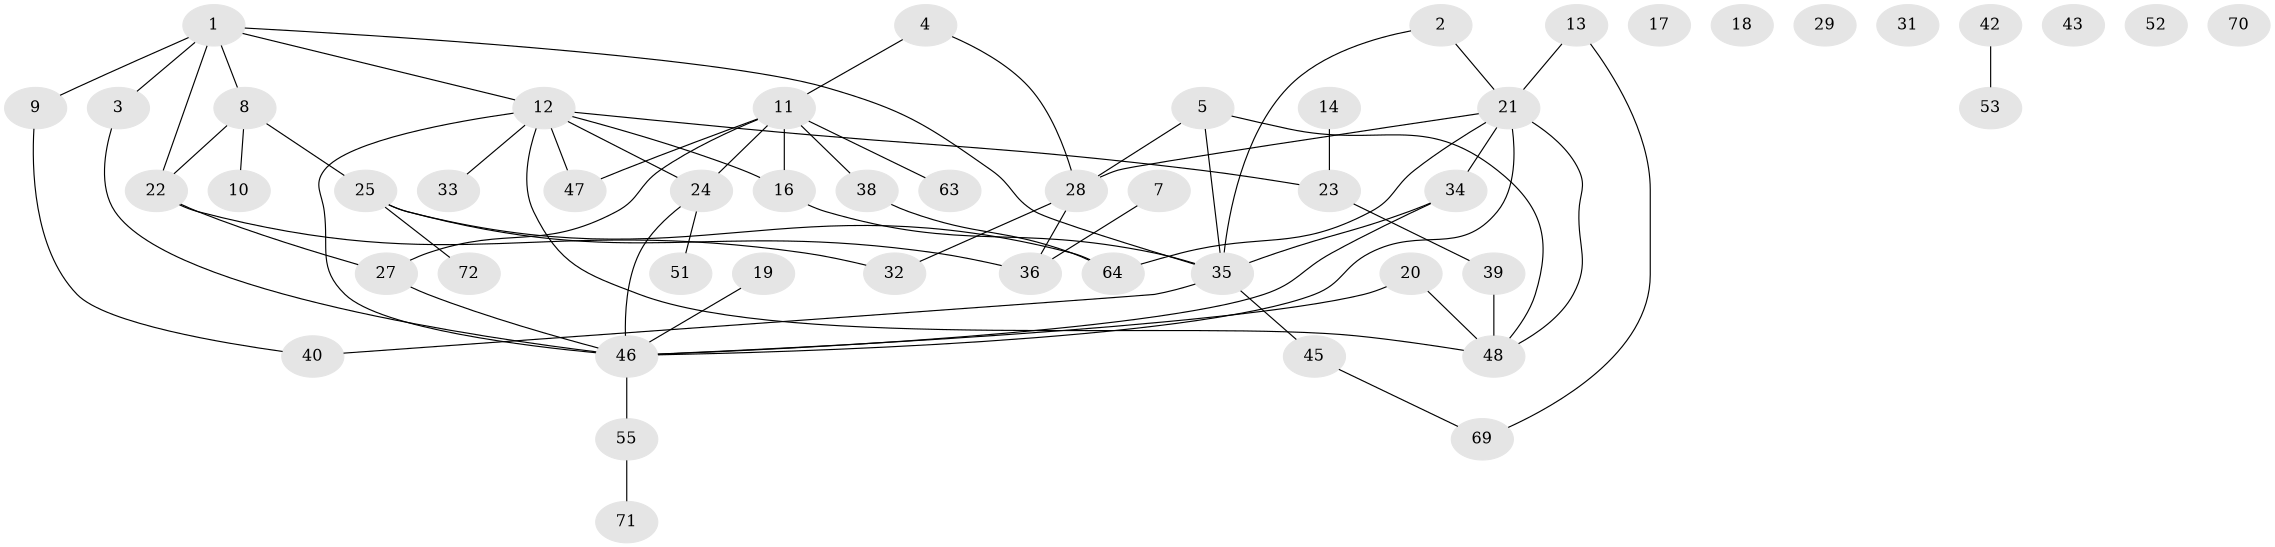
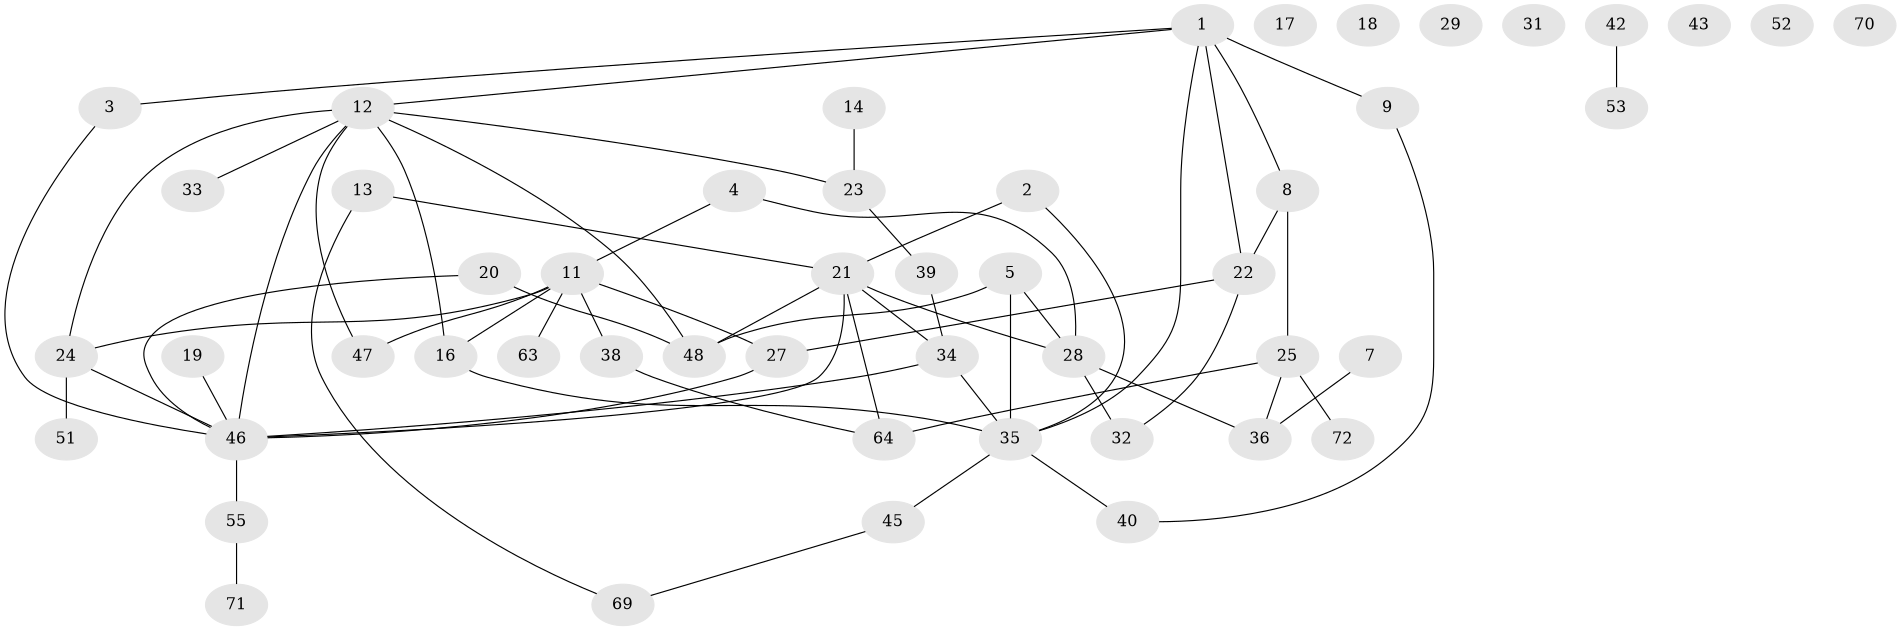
  graph {
    node [color=gray90 style=filled]
    1 [super="+15"]
    3
    8 [super="+66"]
    9
    12 [super="+54"]
    22 [super="+62"]
    35 [super="+49"]
    46 [super="+56"]
-   10
    25 [super="+30"]
    40 [super="+44"]
    48 [super="+58"]
    16
    24 [super="+61"]
    47
    23 [super="+59"]
    33
    27 [super="+50"]
    32
    45 [super="+57"]
    2 [super="+67"]
    21 [super="+26"]
    28 [super="+41"]
    34
    64
    55
    4 [super="+37"]
    11 [super="+60"]
    38
    63
    36 [super="+65"]
    5 [super="+6"]
    7
    72
    51
    39
    13
    69
    14
    17
    18
    19
    20
    29
    31
    42 [super="+68"]
    53
    43
    71
    52
    70
    1 -- 3
    1 -- 8
    1 -- 9
    1 -- 12
    1 -- 22
    1 -- 35
    3 -- 46
    8 -- 22
-   8 -- 10
    8 -- 25
    9 -- 40
    12 -- 46
    12 -- 48
    12 -- 16
    12 -- 24
    12 -- 47
    12 -- 23
    12 -- 33
    22 -- 27
    22 -- 32
    35 -- 40
    35 -- 45
    46 -- 55
    25 -- 64
    25 -- 36
    25 -- 72
    16 -- 35
    24 -- 46
    24 -- 51
    23 -- 39
    27 -- 46 [weight=2]
    45 -- 69
    2 -- 35
    2 -- 21
    21 -- 46 [weight=2]
    21 -- 48
    21 -- 28
    21 -- 34
    21 -- 64
    28 -- 32
    28 -- 36
    34 -- 35
    34 -- 46
    55 -- 71
    4 -- 28
    4 -- 11
    11 -- 16
    11 -- 24
    11 -- 47
    11 -- 27
    11 -- 38
    11 -- 63
    38 -- 64
    5 -- 35
    5 -- 48
    5 -- 28
    7 -- 36
-   39 -- 48
+   39 -- 34
    13 -- 21
    13 -- 69
    14 -- 23
    19 -- 46
    20 -- 46
    20 -- 48
    42 -- 53
  }
